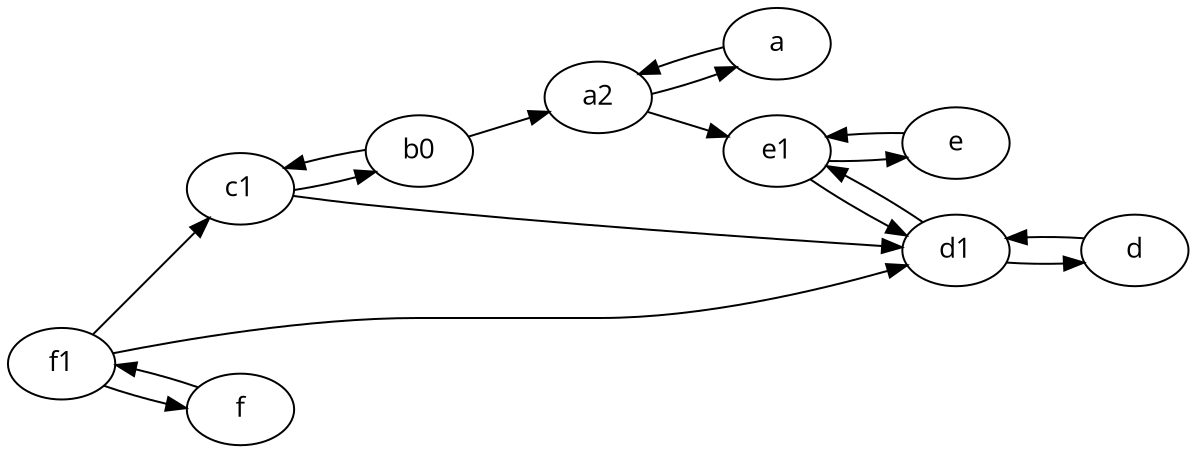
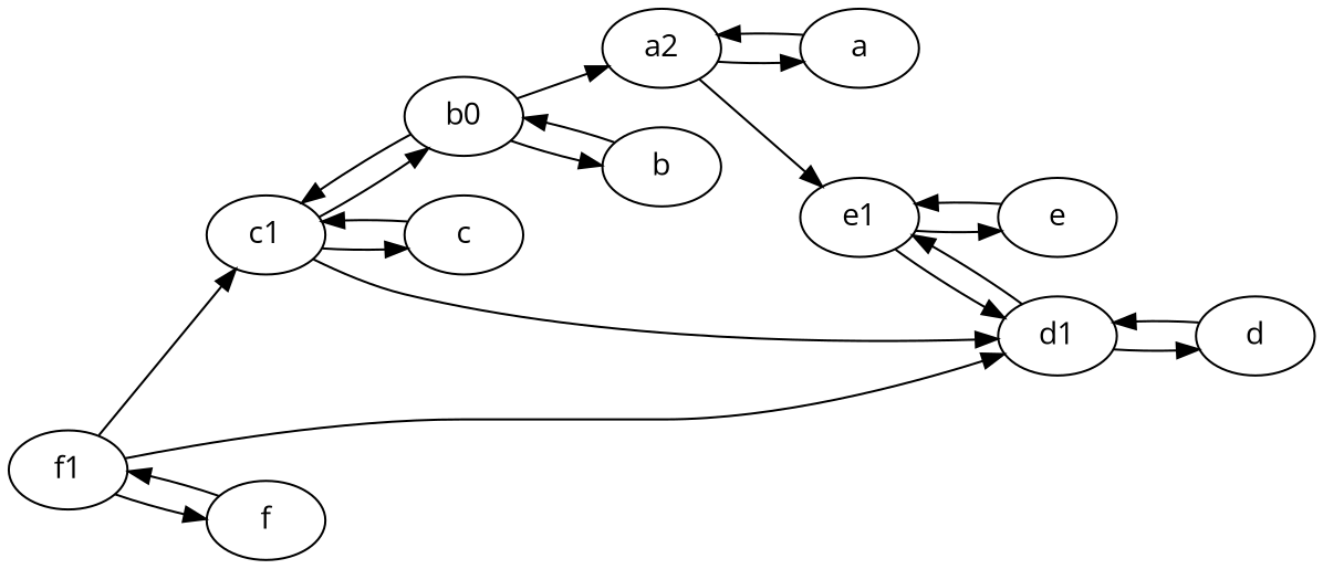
  digraph {
    fontname="Open Sans"
    rankdir=LR
    node [fontname="Open Sans"]
    edge [fontname="Open Sans"]
    n1 [label=a2]
    a
    e1
+   c
    c1
    d1
    n7 [label=b0]
    d
    e
+   b
    f1
    f
    n1 -> a
    n1 -> e1
    a -> n1
    e1 -> d1
    e1 -> e
+   c -> c1
+   c1 -> c
    c1 -> d1
    c1 -> n7
    d1 -> e1
    d1 -> d
    n7 -> n1
    n7 -> c1
+   n7 -> b
    d -> d1
    e -> e1
+   b -> n7
    f1 -> c1
    f1 -> d1
    f1 -> f
    f -> f1
  }
